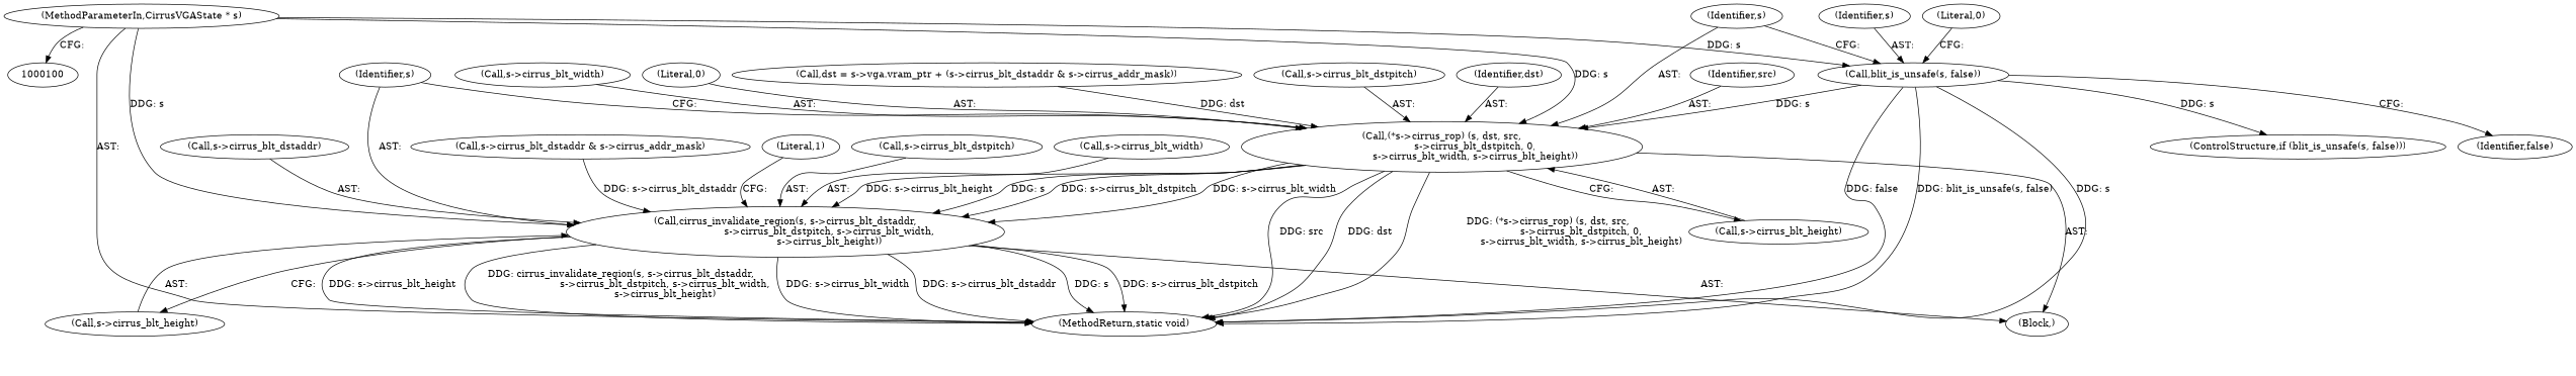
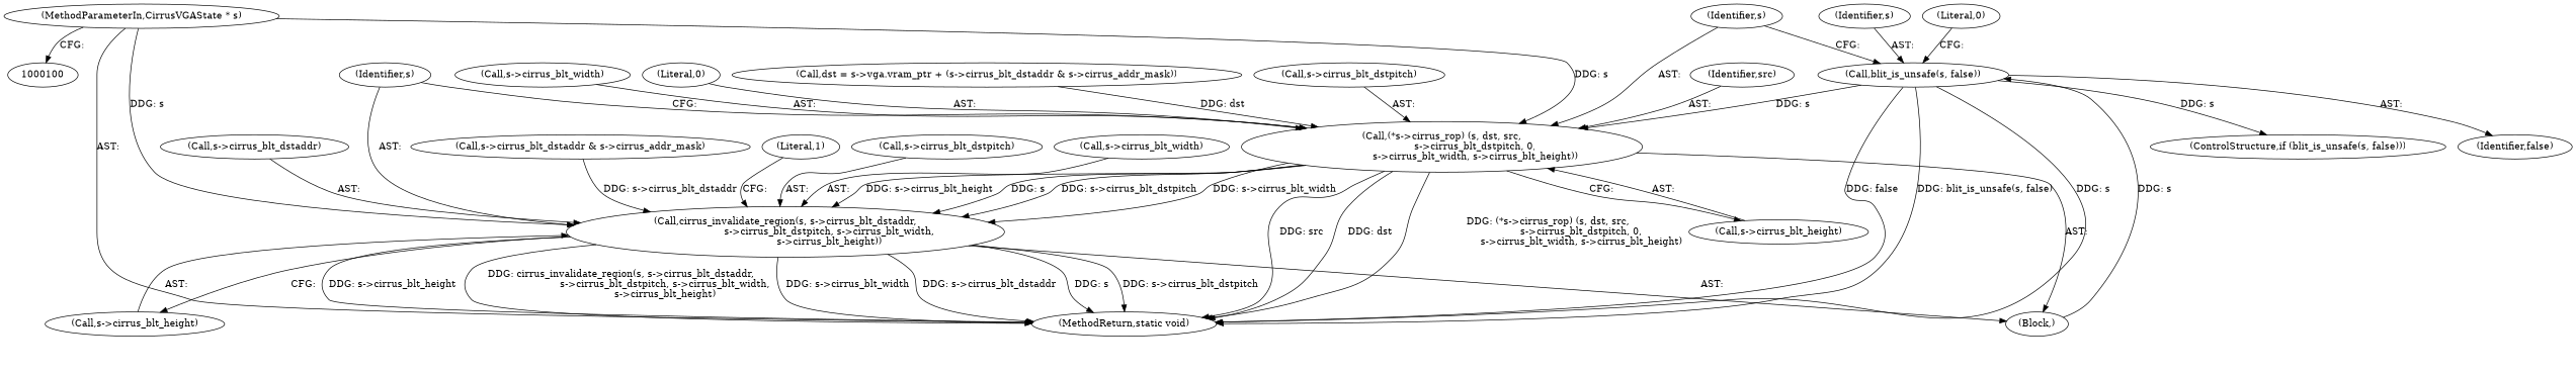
  digraph {
    n1 [label="(MethodParameterIn,CirrusVGAState * s)"]
    n2 [label="(Call,blit_is_unsafe(s, false))"]
    n3 [label="(Call,(*s->cirrus_rop) (s, dst, src,\n                      s->cirrus_blt_dstpitch, 0,\n                      s->cirrus_blt_width, s->cirrus_blt_height))"]
    n4 [label="(Call,cirrus_invalidate_region(s, s->cirrus_blt_dstaddr,\n                             s->cirrus_blt_dstpitch, s->cirrus_blt_width,\n                             s->cirrus_blt_height))"]
    n5 [label="(MethodReturn,static void)"]
    1000100
    n7 [label="(Identifier,false)"]
    n8 [label="(ControlStructure,if (blit_is_unsafe(s, false)))"]
    n9 [label="(Block,)"]
    n10 [label="(Call,s->cirrus_blt_height)"]
    n11 [label="(Call,s->cirrus_blt_height)"]
    n12 [label="(Identifier,s)"]
    n13 [label="(Call,s->cirrus_blt_dstaddr)"]
    n14 [label="(Call,s->cirrus_blt_dstaddr & s->cirrus_addr_mask)"]
    n15 [label="(Identifier,src)"]
    n16 [label="(Call,s->cirrus_blt_width)"]
    n17 [label="(Identifier,s)"]
    n18 [label="(Literal,1)"]
    n19 [label="(Identifier,s)"]
    n20 [label="(Literal,0)"]
    n21 [label="(Call,s->cirrus_blt_dstpitch)"]
    n22 [label="(Literal,0)"]
    n23 [label="(Call,dst = s->vga.vram_ptr + (s->cirrus_blt_dstaddr & s->cirrus_addr_mask))"]
    n24 [label="(Call,s->cirrus_blt_dstpitch)"]
    n25 [label="(Call,s->cirrus_blt_width)"]
-   n26 [label="(Identifier,dst)"]
-   n1 -> n2 [label="DDG: s"]
+   n9 -> n2 [label="DDG: s"]
    n1 -> n3 [label="DDG: s"]
    n1 -> n4 [label="DDG: s"]
    n1 -> n5 [label="AST: "]
    n1 -> 1000100 [label="CFG: "]
    n2 -> n3 [label="DDG: s"]
    n2 -> n5 [label="DDG: s"]
    n2 -> n5 [label="DDG: false"]
    n2 -> n5 [label="DDG: blit_is_unsafe(s, false)"]
-   n2 -> n7 [label="CFG: "]
+   n2 -> n7 [label="AST: "]
    n2 -> n8 [label="DDG: s"]
    n3 -> n4 [label="DDG: s"]
    n3 -> n4 [label="DDG: s->cirrus_blt_dstpitch"]
    n3 -> n4 [label="DDG: s->cirrus_blt_width"]
    n3 -> n4 [label="DDG: s->cirrus_blt_height"]
    n3 -> n5 [label="DDG: src"]
    n3 -> n5 [label="DDG: dst"]
    n3 -> n5 [label="DDG: (*s->cirrus_rop) (s, dst, src,\n                      s->cirrus_blt_dstpitch, 0,\n                      s->cirrus_blt_width, s->cirrus_blt_height)"]
    n3 -> n9 [label="AST: "]
    n3 -> n10 [label="CFG: "]
    n4 -> n5 [label="DDG: s"]
    n4 -> n5 [label="DDG: s->cirrus_blt_dstpitch"]
    n4 -> n5 [label="DDG: s->cirrus_blt_height"]
    n4 -> n5 [label="DDG: cirrus_invalidate_region(s, s->cirrus_blt_dstaddr,\n                             s->cirrus_blt_dstpitch, s->cirrus_blt_width,\n                             s->cirrus_blt_height)"]
    n4 -> n5 [label="DDG: s->cirrus_blt_width"]
    n4 -> n5 [label="DDG: s->cirrus_blt_dstaddr"]
    n4 -> n9 [label="AST: "]
    n4 -> n11 [label="CFG: "]
    n10 -> n3 [label="AST: "]
    n11 -> n4 [label="AST: "]
    n12 -> n2 [label="CFG: "]
    n12 -> n3 [label="AST: "]
    n13 -> n4 [label="AST: "]
    n14 -> n4 [label="DDG: s->cirrus_blt_dstaddr"]
    n15 -> n3 [label="AST: "]
    n16 -> n3 [label="AST: "]
    n17 -> n2 [label="AST: "]
    n18 -> n4 [label="CFG: "]
    n19 -> n3 [label="CFG: "]
    n19 -> n4 [label="AST: "]
    n20 -> n2 [label="CFG: "]
    n21 -> n4 [label="AST: "]
    n22 -> n3 [label="AST: "]
    n23 -> n3 [label="DDG: dst"]
    n24 -> n3 [label="AST: "]
    n25 -> n4 [label="AST: "]
-   n26 -> n3 [label="AST: "]
  }
